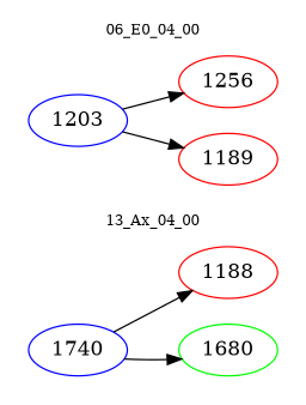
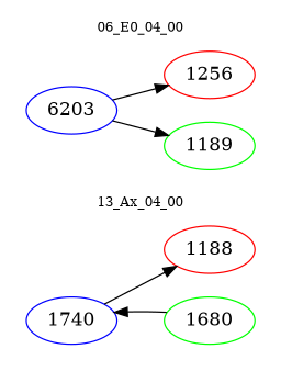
  digraph {
    rankdir=LR
    node [color=blue]
    edge [color=black]
    n1 [label=1740]
    n2 [color=green label=1680]
    n3 [color=red label=1188]
-   n4 [label=1203]
-   n5 [color=red label=1189]
+   n4 [label=6203]
+   n5 [color=green label=1189]
    n6 [color=red label=1256]
    subgraph cluster_1 {
      color=white
      fontsize=10
      label="13_Ax_04_00"
      n1
      n2
      n3
    }
    subgraph cluster_2 {
      color=white
      fontsize=10
      label="06_E0_04_00"
      n4
      n5
      n6
    }
-   n1 -> n2
+   n2 -> n1
    n1 -> n3
    n4 -> n5
    n4 -> n6
  }
